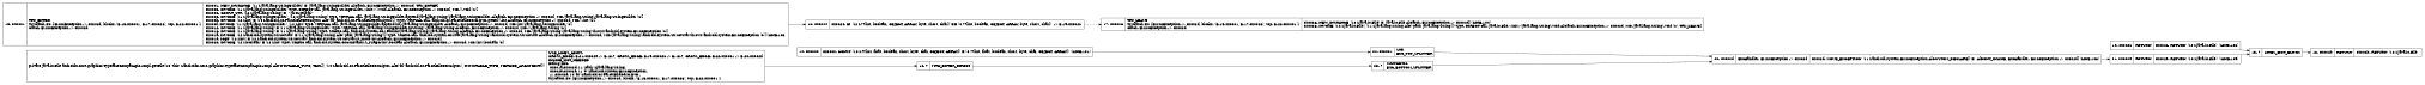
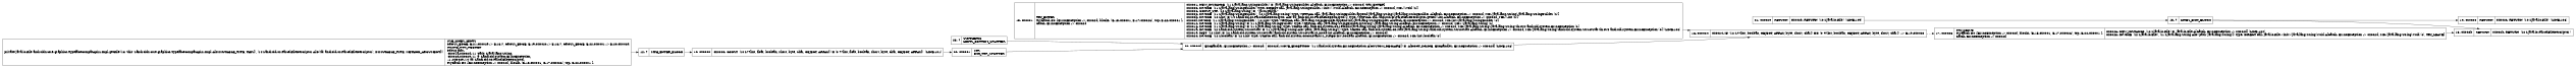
  digraph {
    rankdir=LR
    node [shape=record]
-   n1 [label="{12\:\ ?|MTH_ENTER_DIRECT\l}"]
+   n1 [label="{12\:\ ?|MTH_ENTER_BLOCK\l}"]
    n2 [label="{14\:\ 0x0000|0x0000: CONST  (r0 I:??[int, float, boolean, short, byte, char, OBJECT, ARRAY]) = (0 ??[int, float, boolean, short, byte, char, OBJECT, ARRAY])  (LINE:101)\l}"]
    n3 [label="{22\:\ 0x0001|STR\lEXC_TOP_SPLITTER\l}"]
    n4 [label="{20\:\ 0x002d|ExcHandler: ErrnoException \-\> 0x002d\l|0x002d: MOVE_EXCEPTION  (r1 I:android.system.ErrnoException A[CUSTOM_DECLARE]) =  A[DONT_INLINE, ExcHandler: ErrnoException \-\> 0x002d] (LINE:108)\l}"]
    n5 [label="{15\:\ 0x0001|TRY_ENTER\lTryCatch #0 \{ErrnoException \-\> 0x002d, blocks: (B:15:0x0001, B:17:0x0026), top: B:22:0x0001 \}\lCatch: ErrnoException \-\> 0x002d\l|0x0001: NEW_INSTANCE  (r1 I:java.lang.StringBuilder) =  java.lang.StringBuilder A[Catch: ErrnoException \-\> 0x002d, TRY_ENTER]\l0x0003: INVOKE  (r1 I:java.lang.StringBuilder) type: DIRECT call: java.lang.StringBuilder.\<init\>():void A[Catch: ErrnoException \-\> 0x002d, MD:():void (c)]\l0x0006: CONST_STR  (r2 I:java.lang.String) =  \"\/proc\/self\/fd\/\" \l0x0008: INVOKE  (r1 I:java.lang.StringBuilder), (r2 I:java.lang.String) type: VIRTUAL call: java.lang.StringBuilder.append(java.lang.String):java.lang.StringBuilder A[Catch: ErrnoException \-\> 0x002d, MD:(java.lang.String):java.lang.StringBuilder (c)]\l0x000b: INVOKE  (r2 I:int) = (r4 I:android.os.ParcelFileDescriptor A[D('fd' android.os.ParcelFileDescriptor)]) type: VIRTUAL call: android.os.ParcelFileDescriptor.getFd():int A[Catch: ErrnoException \-\> 0x002d, MD:():int (c)]\l0x000f: INVOKE  (r1 I:java.lang.StringBuilder), (r2 I:int) type: VIRTUAL call: java.lang.StringBuilder.append(int):java.lang.StringBuilder A[Catch: ErrnoException \-\> 0x002d, MD:(int):java.lang.StringBuilder (c)]\l0x0012: INVOKE  (r1 I:java.lang.String) = (r1 I:java.lang.StringBuilder) type: VIRTUAL call: java.lang.StringBuilder.toString():java.lang.String A[Catch: ErrnoException \-\> 0x002d, MD:():java.lang.String (c)]\l0x0016: INVOKE  (r1 I:java.lang.String) = (r1 I:java.lang.String) type: STATIC call: android.system.Os.readlink(java.lang.String):java.lang.String A[Catch: ErrnoException \-\> 0x002d, MD:(java.lang.String):java.lang.String throws android.system.ErrnoException (c)]\l0x001a: INVOKE  (r2 I:android.system.StructStat) = (r1 I:java.lang.String A[D('path' java.lang.String)]) type: STATIC call: android.system.Os.stat(java.lang.String):android.system.StructStat A[Catch: ErrnoException \-\> 0x002d, MD:(java.lang.String):android.system.StructStat throws android.system.ErrnoException (c)] (LINE:103)\l0x001e: IGET  (r2 I:int) = (r2 I:android.system.StructStat) android.system.StructStat.st_mode int A[Catch: ErrnoException \-\> 0x002d]\l0x0020: INVOKE  (r2 I:boolean) = (r2 I:int) type: STATIC call: android.system.OsConstants.S_ISREG(int):boolean A[Catch: ErrnoException \-\> 0x002d, MD:(int):boolean (c)]\l}"]
    n6 [label="{16\:\ 0x0024|0x0024: IF  (r2 I:??[int, boolean, OBJECT, ARRAY, byte, short, char]) == (0 ??[int, boolean, OBJECT, ARRAY, byte, short, char])  \-\> B:19:0x002c \l}"]
    n7 [label="{21\:\ 0x002e|RETURN\l|0x002e: RETURN  (r0 I:java.io.File)  (LINE:109)\l}"]
    n8 [label="{17\:\ 0x0026|TRY_LEAVE\lTryCatch #0 \{ErrnoException \-\> 0x002d, blocks: (B:15:0x0001, B:17:0x0026), top: B:22:0x0001 \}\lCatch: ErrnoException \-\> 0x002d\l|0x0026: NEW_INSTANCE  (r2 I:java.io.File) =  java.io.File A[Catch: ErrnoException \-\> 0x002d] (LINE:104)\l0x0028: INVOKE  (r2 I:java.io.File), (r1 I:java.lang.String A[D('path' java.lang.String)]) type: DIRECT call: java.io.File.\<init\>(java.lang.String):void A[Catch: ErrnoException \-\> 0x002d, MD:(java.lang.String):void (c), TRY_LEAVE]\l}"]
-   n9 [label="{18\:\ 0x002b|RETURN\l|0x002b: RETURN  (r2 I:java.io.File) \l}"]
+   n9 [label="{18\:\ 0x002b|RETURN\l|0x002b: RETURN  (r2 I:java.io.ParcelFileDescriptor) \l}"]
    n10 [label="{19\:\ 0x002c|RETURN\l|0x002c: RETURN  (r0 I:java.io.File)  (LINE:106)\l}"]
    n11 [label="{13\:\ ?|LINES_EXIT_BLOCK\l}"]
-   n12 [label="{23\:\ ?|SYNTHETIC\lEXC_BOTTOM_SPLITTER\l}"]
+   n12 [label="{23\:\ ?|SYNTHETIC\lHINTS_BOTTOM_SPLITTER\l}"]
    n13 [label="{private java.io.File androidx.core.graphics.TypefaceCompatApi21Impl.getFile((r3 'this' I:androidx.core.graphics.TypefaceCompatApi21Impl A[IMMUTABLE_TYPE, THIS]), (r4 I:android.os.ParcelFileDescriptor A[D('fd' android.os.ParcelFileDescriptor), IMMUTABLE_TYPE, METHOD_ARGUMENT]))  | USE_LINES_HINTS\lCROSS_EDGE: B:21:0x002e \-\> B:13:?, CROSS_EDGE: B:19:0x002c \-\> B:13:?, CROSS_EDGE: B:22:0x0001 \-\> B:20:0x002d\lINLINE_NOT_NEEDED\lDebug Info:\l  0x001a\-0x002d: r1 'path' Ljava\/lang\/String;\l  0x002e\-0x002e: r1 'e' Landroid\/system\/ErrnoException;\l  \-1 \-0x002e: r4 'fd' Landroid\/os\/ParcelFileDescriptor;\lTryCatch #0 \{ErrnoException \-\> 0x002d, blocks: (B:15:0x0001, B:17:0x0026), top: B:22:0x0001 \}\l}"]
-   n1 -> n12
+   n1 -> n2
    n2 -> n3
    n3 -> n4
-   n4 -> n7
+   n4 -> n6
    n5 -> n6
    n6 -> n8 [style=dashed]
    n7 -> n11
-   n10 -> n11
+   n8 -> n9
+   n11 -> n10
    n11 -> n9
    n12 -> n4
    n13 -> n1
  }
